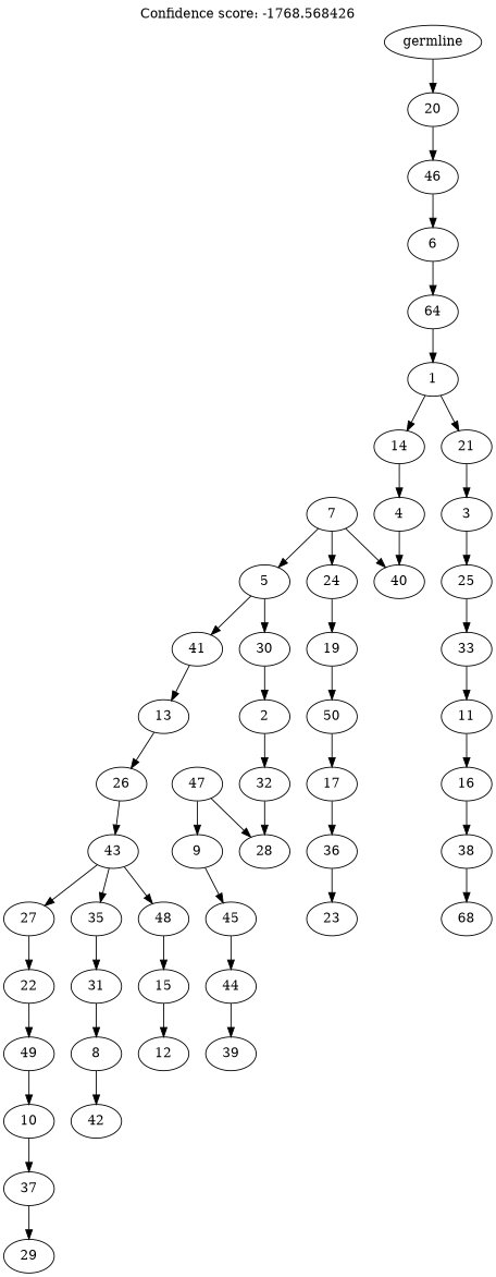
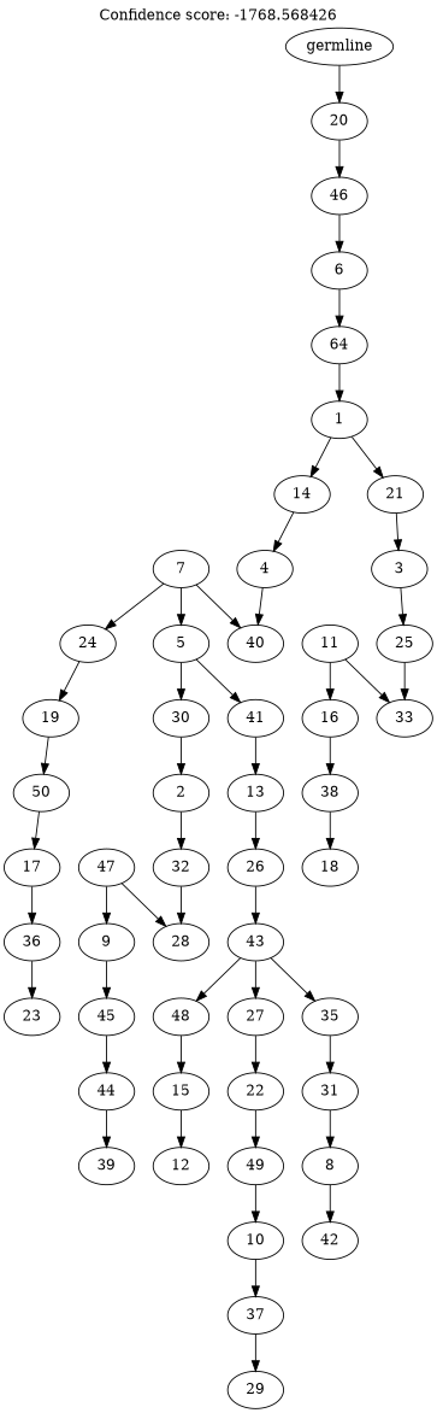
  digraph {
    label="Confidence score: -1768.568426"
    labelloc=t
    n1 [label=37]
    n2 [label=29]
    n3 [label=10]
    n4 [label=49]
    n5 [label=22]
    n6 [label=27]
    n7 [label=8]
    n8 [label=42]
    n9 [label=31]
    n10 [label=35]
    n11 [label=44]
    n12 [label=39]
    n13 [label=12]
    n14 [label=15]
    n15 [label=48]
    n16 [label=43]
    n17 [label=26]
    n18 [label=13]
    n19 [label=41]
    n20 [label=9]
    n21 [label=45]
    n22 [label=47]
    n23 [label=28]
    n24 [label=32]
    n25 [label=2]
    n26 [label=30]
    n27 [label=5]
    n28 [label=36]
    n29 [label=23]
    n30 [label=17]
    n31 [label=50]
    n32 [label=19]
    n33 [label=24]
    n34 [label=7]
    n35 [label=40]
    n36 [label=4]
    n37 [label=14]
    n38 [label=38]
-   n39 [label=68]
+   n39 [label=18]
    n40 [label=16]
    n41 [label=11]
    n42 [label=33]
    n43 [label=25]
    n44 [label=3]
    n45 [label=21]
    n46 [label=1]
    n47 [label=64]
    n48 [label=6]
    n49 [label=46]
    n50 [label=20]
    n51 [label=germline]
    n1 -> n2
    n3 -> n1
    n4 -> n3
    n5 -> n4
    n6 -> n5
    n7 -> n8
    n9 -> n7
    n10 -> n9
    n11 -> n12
    n14 -> n13
    n15 -> n14
    n16 -> n6
    n16 -> n10
    n16 -> n15
    n17 -> n16
    n18 -> n17
    n19 -> n18
    n20 -> n21
    n21 -> n11
    n22 -> n20
    n22 -> n23
    n24 -> n23
    n25 -> n24
    n26 -> n25
    n27 -> n19
    n27 -> n26
    n28 -> n29
    n30 -> n28
    n31 -> n30
    n32 -> n31
    n33 -> n32
    n34 -> n27
    n34 -> n33
    n34 -> n35
    n36 -> n35
    n37 -> n36
    n38 -> n39
    n40 -> n38
    n41 -> n40
-   n42 -> n41
+   n41 -> n42
    n43 -> n42
    n44 -> n43
    n45 -> n44
    n46 -> n37
    n46 -> n45
    n47 -> n46
    n48 -> n47
    n49 -> n48
    n50 -> n49
    n51 -> n50
  }
